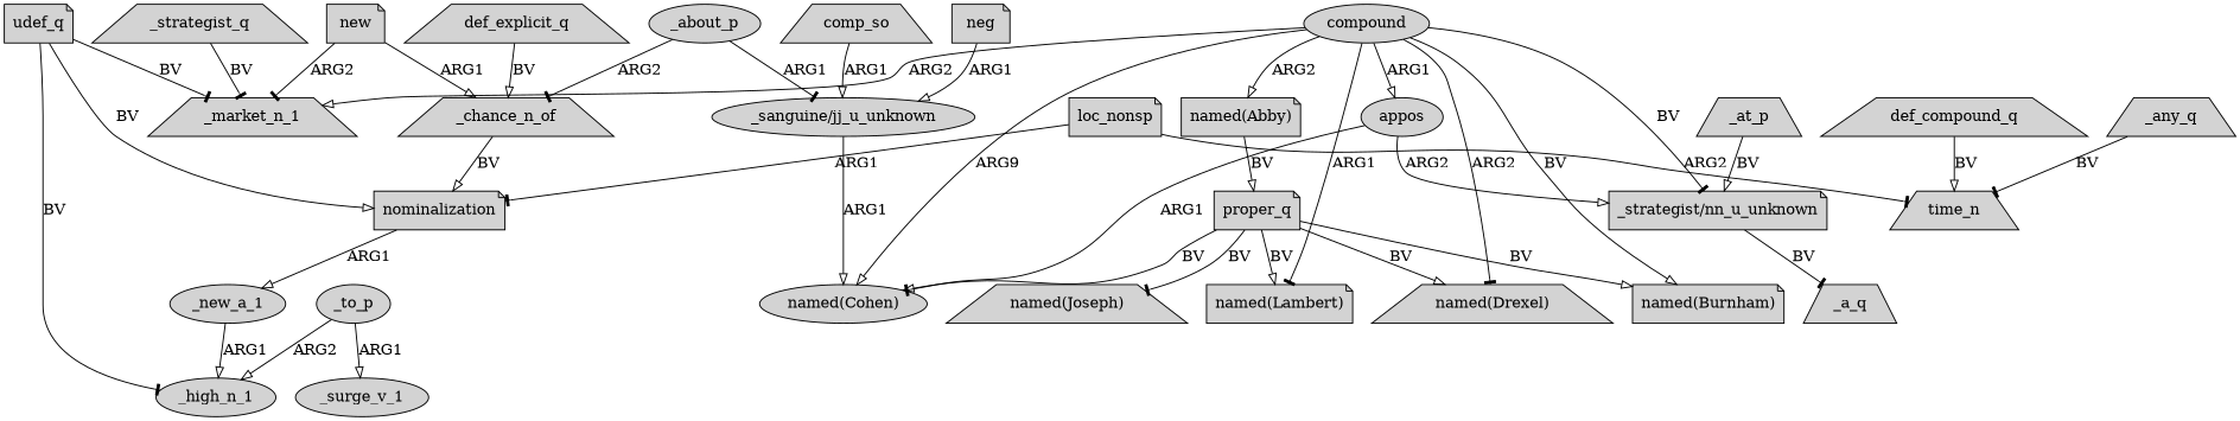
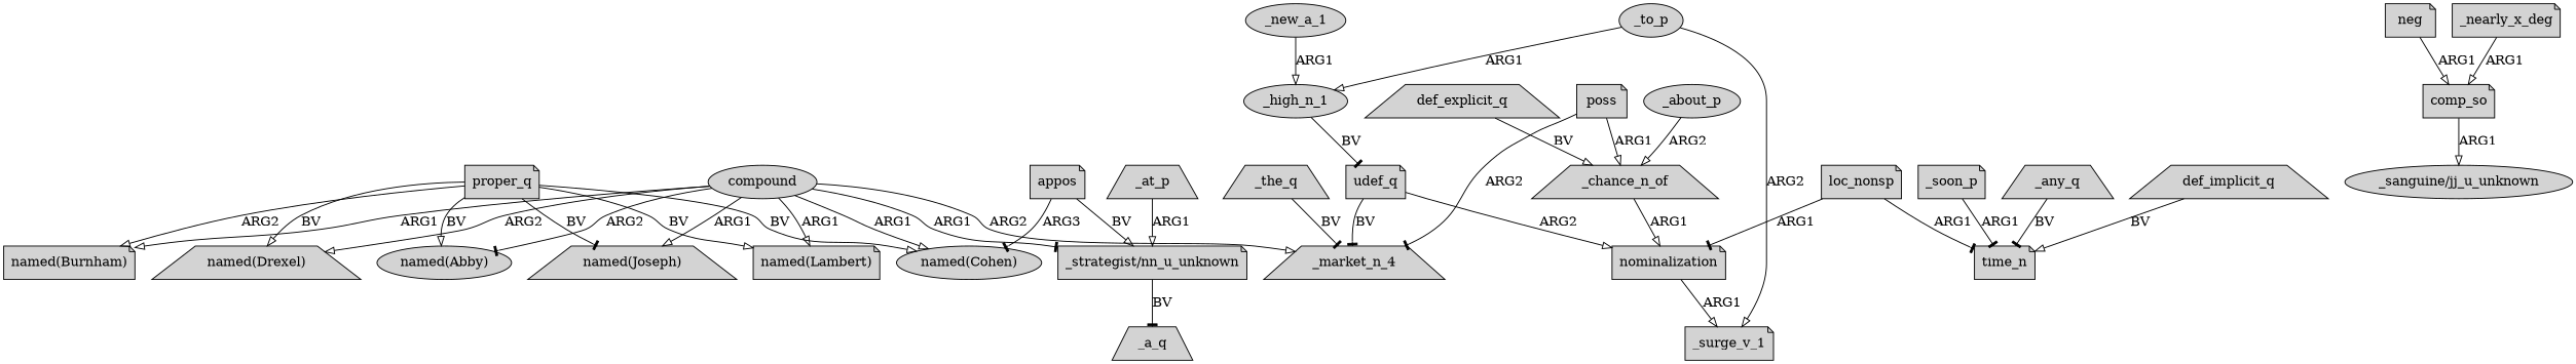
  digraph {
    node [shape=note style=filled]
    edge [arrowhead=onormal]
    def_explicit_q [shape=trapezium]
    _chance_n_of [shape=trapezium]
    nominalization
-   _surge_v_1 [shape=ellipse]
+   _surge_v_1
    udef_q
-   _market_n_1 [shape=trapezium]
+   _market_n_1 [shape=trapezium label=_market_n_4]
    _high_n_1 [shape=ellipse]
    "_sanguine/jj_u_unknown" [shape=ellipse]
-   comp_so [shape=trapezium]
+   comp_so
    "named(Cohen)" [shape=ellipse]
    _at_p [shape=trapezium]
    "_strategist/nn_u_unknown"
    _a_q [shape=trapezium]
    compound [shape=ellipse]
    "named(Lambert)"
-   "named(Abby)"
+   "named(Abby)" [shape=ellipse]
    "named(Burnham)"
    "named(Joseph)" [shape=trapezium]
    "named(Drexel)" [shape=trapezium]
    neg
-   poss [label=new]
+   poss
    proper_q
+   _nearly_x_deg
    _about_p [shape=ellipse]
    loc_nonsp
-   time_n [shape=trapezium]
-   _the_q [shape=trapezium label=_strategist_q]
-   appos [shape=ellipse]
+   time_n
+   _the_q [shape=trapezium]
+   appos
+   _soon_p
    _new_a_1 [shape=ellipse]
    _to_p [shape=ellipse]
    _any_q [shape=trapezium]
-   def_implicit_q [shape=trapezium label=def_compound_q]
+   def_implicit_q [shape=trapezium]
    def_explicit_q -> _chance_n_of [label=BV]
-   _chance_n_of -> nominalization [label=BV]
-   nominalization -> _new_a_1 [label=ARG1]
-   udef_q -> nominalization [label=BV]
+   _chance_n_of -> nominalization [label=ARG1]
+   nominalization -> _surge_v_1 [label=ARG1]
+   udef_q -> nominalization [label=ARG2]
    udef_q -> _market_n_1 [arrowhead=tee label=BV]
-   udef_q -> _high_n_1 [arrowhead=tee label=BV]
-   "_sanguine/jj_u_unknown" -> "named(Cohen)" [label=ARG1]
+   _high_n_1 -> udef_q [arrowhead=tee label=BV]
    comp_so -> "_sanguine/jj_u_unknown" [label=ARG1]
-   _at_p -> "_strategist/nn_u_unknown" [label=BV]
+   _at_p -> "_strategist/nn_u_unknown" [label=ARG1]
    "_strategist/nn_u_unknown" -> _a_q [arrowhead=tee label=BV]
    compound -> _market_n_1 [label=ARG2]
-   compound -> "named(Cohen)" [label=ARG9]
-   compound -> "_strategist/nn_u_unknown" [arrowhead=tee label=BV]
-   compound -> "named(Lambert)" [arrowhead=tee label=ARG1]
-   compound -> "named(Abby)" [label=ARG2]
-   compound -> "named(Burnham)" [label=BV]
-   compound -> appos [label=ARG1]
-   compound -> "named(Drexel)" [arrowhead=tee label=ARG2]
-   neg -> "_sanguine/jj_u_unknown" [label=ARG1]
+   compound -> "named(Cohen)" [label=ARG1]
+   compound -> "_strategist/nn_u_unknown" [arrowhead=tee label=ARG1]
+   compound -> "named(Lambert)" [label=ARG1]
+   compound -> "named(Abby)" [arrowhead=tee label=ARG2]
+   compound -> "named(Burnham)" [label=ARG1]
+   compound -> "named(Joseph)" [label=ARG1]
+   compound -> "named(Drexel)" [label=ARG2]
+   neg -> comp_so [label=ARG1]
    poss -> _chance_n_of [label=ARG1]
    poss -> _market_n_1 [arrowhead=tee label=ARG2]
    proper_q -> "named(Cohen)" [label=BV]
    proper_q -> "named(Lambert)" [label=BV]
-   "named(Abby)" -> proper_q [label=BV]
-   proper_q -> "named(Burnham)" [label=BV]
+   proper_q -> "named(Abby)" [label=BV]
+   proper_q -> "named(Burnham)" [label=ARG2]
    proper_q -> "named(Joseph)" [arrowhead=tee label=BV]
    proper_q -> "named(Drexel)" [label=BV]
-   _about_p -> _chance_n_of [arrowhead=tee label=ARG2]
-   _about_p -> "_sanguine/jj_u_unknown" [arrowhead=tee label=ARG1]
+   _nearly_x_deg -> comp_so [label=ARG1]
+   _about_p -> _chance_n_of [label=ARG2]
    loc_nonsp -> nominalization [arrowhead=tee label=ARG1]
-   loc_nonsp -> time_n [arrowhead=tee label=ARG2]
+   loc_nonsp -> time_n [arrowhead=tee label=ARG1]
    _the_q -> _market_n_1 [arrowhead=tee label=BV]
-   appos -> "named(Cohen)" [arrowhead=tee label=ARG1]
-   appos -> "_strategist/nn_u_unknown" [label=ARG2]
+   appos -> "named(Cohen)" [arrowhead=tee label=ARG3]
+   appos -> "_strategist/nn_u_unknown" [label=BV]
+   _soon_p -> time_n [arrowhead=tee label=ARG1]
    _new_a_1 -> _high_n_1 [label=ARG1]
-   _to_p -> _surge_v_1 [label=ARG1]
-   _to_p -> _high_n_1 [label=ARG2]
+   _to_p -> _surge_v_1 [label=ARG2]
+   _to_p -> _high_n_1 [label=ARG1]
    _any_q -> time_n [arrowhead=tee label=BV]
    def_implicit_q -> time_n [label=BV]
  }
